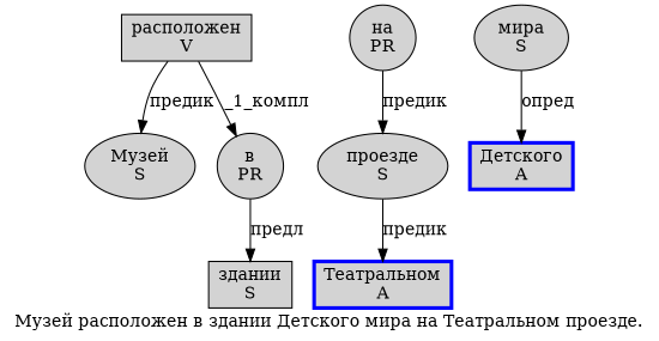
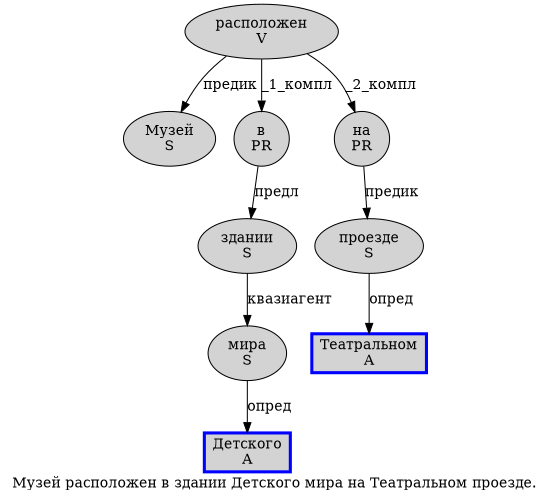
  digraph {
    label="Музей расположен в здании Детского мира на Театральном проезде."
    node [fillcolor=lightgray penwidth=1 shape=ellipse style=filled]
    n1 [label="Музей\nS"]
-   n2 [label="расположен\nV" shape=box]
+   n2 [label="расположен\nV"]
    n3 [label="в\nPR"]
    n4 [label="на\nPR"]
-   n5 [label="здании\nS" shape=box]
+   n5 [label="здании\nS"]
    n6 [label="проезде\nS"]
    n7 [label="мира\nS"]
    n8 [color=blue label="Детского\nA" penwidth=3 shape=box]
    n9 [color=blue label="Театральном\nA" penwidth=3 shape=box]
    n2 -> n1 [label="предик"]
    n2 -> n3 [label="_1_компл"]
+   n2 -> n4 [label="_2_компл"]
    n3 -> n5 [label="предл"]
    n4 -> n6 [label="предик"]
-   n6 -> n9 [label="предик"]
+   n5 -> n7 [label="квазиагент"]
+   n6 -> n9 [label="опред"]
    n7 -> n8 [label="опред"]
  }
